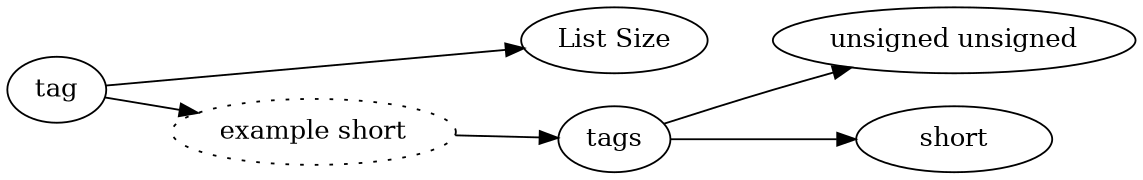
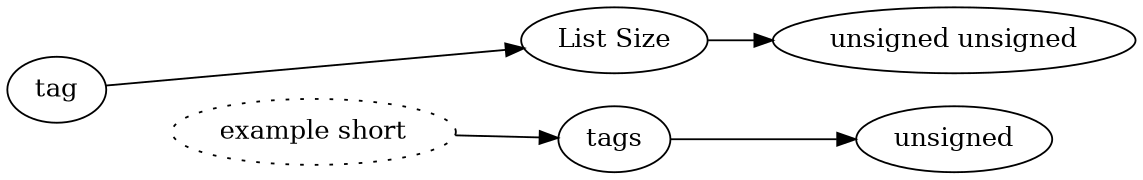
  digraph {
    rankdir=LR
    n1 [label="unsigned unsigned"]
-   n2 [label=short]
+   n2 [label=unsigned]
    n3 [label=tag]
    n4 [label="List Size"]
    n5 [label="example short" style=dotted]
    n6 [label=tags]
    subgraph sub_1 {
      rank=max
      n1
      n2
    }
    n3 -> n4
-   n3 -> n5
-   n6 -> n1
+   n4 -> n1
    n5 -> n6
    n6 -> n2
  }
